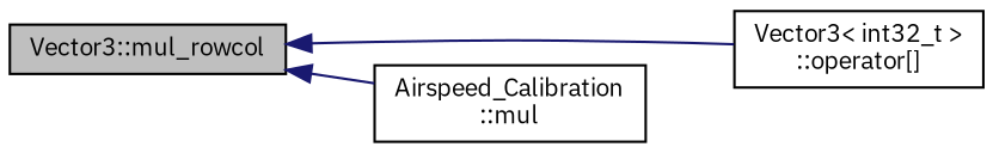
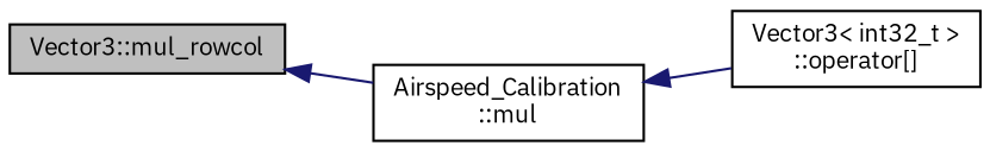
  digraph {
    fontname="IBM Plex Sans"
    rankdir=LR
    node [color=black fillcolor=white fontname="IBM Plex Sans" fontsize=10 shape=record style=filled]
    edge [color=midnightblue dir=back fontname="IBM Plex Sans" fontsize=10 labelfontname=Helvetica labelfontsize=10 style=solid]
    n1 [fillcolor=grey75 fontcolor=black height=0.2 label="Vector3::mul_rowcol" width=0.4]
    n2 [height=0.2 label="Vector3\< int32_t \>\l::operator[]" width=0.4]
    n3 [height=0.2 label="Airspeed_Calibration\l::mul" width=0.4]
-   n1 -> n2
+   n3 -> n2
    n1 -> n3
  }
